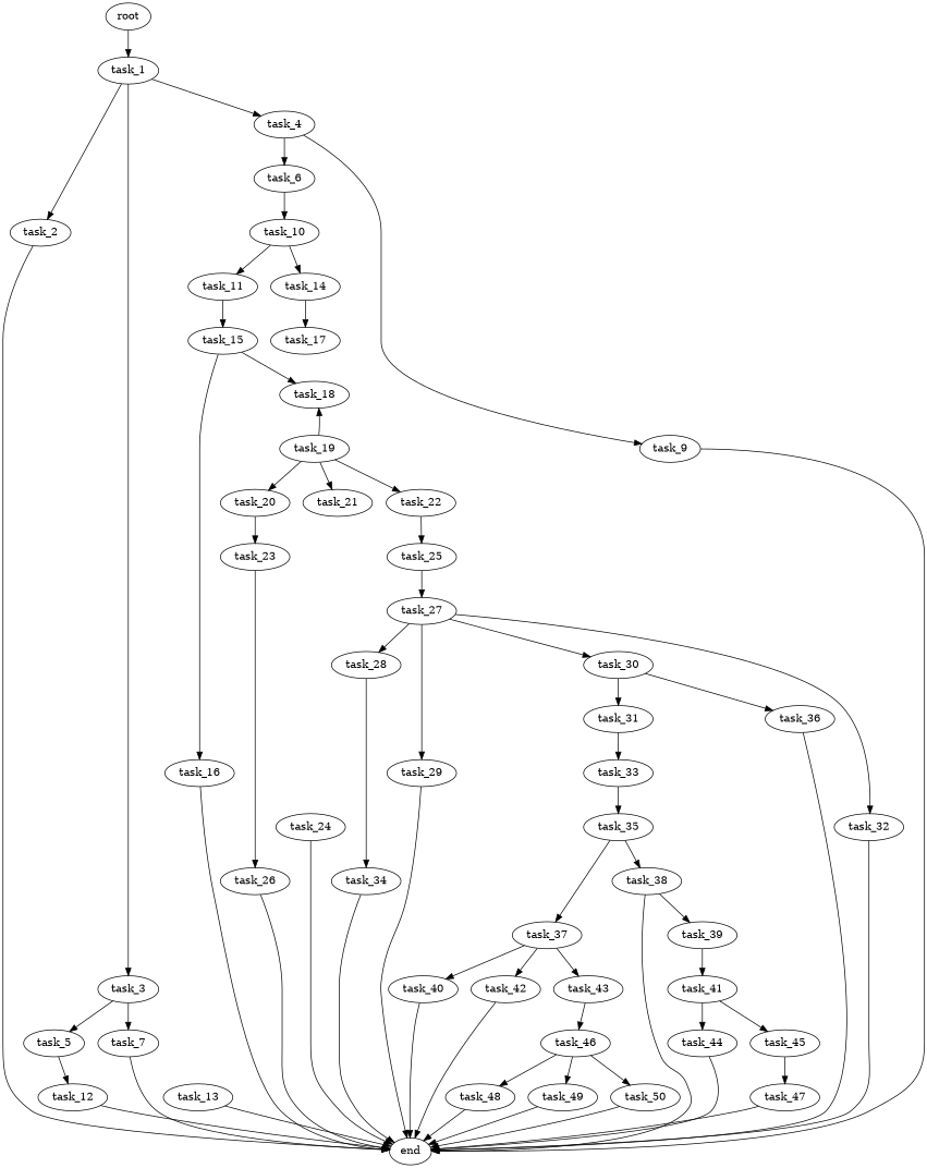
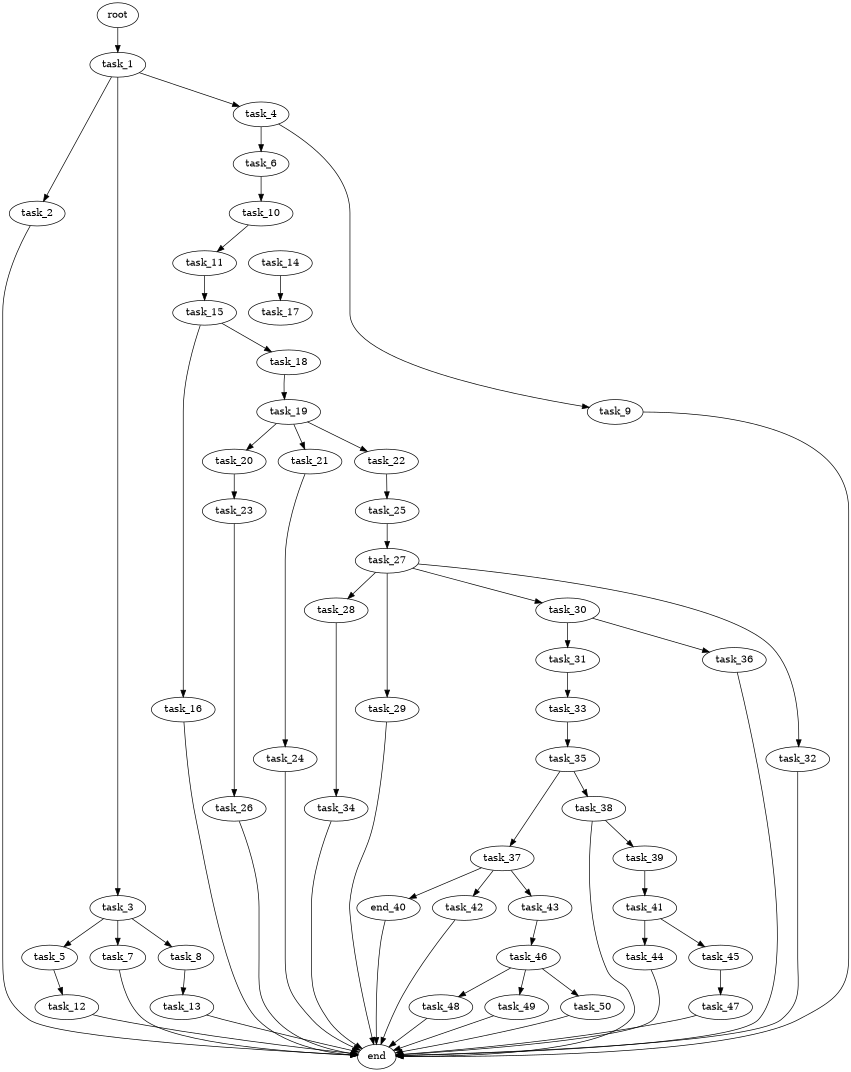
  digraph {
    root
    task_1
    task_2
    task_3
    task_4
    end
    task_5
    task_7
+   task_8
    task_6
    task_9
    task_12
    task_13
    task_10
    task_11
    task_14
    task_15
    task_17
    task_16
    task_18
    task_19
    task_20
    task_21
    task_22
    task_23
    task_24
    task_25
    task_26
    task_27
    task_28
    task_29
    task_30
    task_32
    task_34
    task_31
    task_36
    task_33
    task_35
    task_37
    task_38
-   task_40
+   task_40 [label=end_40]
    task_42
    task_43
    task_39
    task_46
    task_41
    task_44
    task_45
    task_47
    task_48
    task_49
    task_50
    root -> task_1
    task_1 -> task_2
    task_1 -> task_3
    task_1 -> task_4
    task_2 -> end
    task_3 -> task_5
    task_3 -> task_7
+   task_3 -> task_8
    task_4 -> task_6
    task_4 -> task_9
    task_5 -> task_12
    task_7 -> end
+   task_8 -> task_13
    task_6 -> task_10
    task_9 -> end
    task_12 -> end
    task_13 -> end
    task_10 -> task_11
-   task_10 -> task_14
    task_11 -> task_15
    task_14 -> task_17
    task_15 -> task_16
    task_15 -> task_18
    task_16 -> end
-   task_19 -> task_18
+   task_18 -> task_19
    task_19 -> task_20
    task_19 -> task_21
    task_19 -> task_22
    task_20 -> task_23
+   task_21 -> task_24
    task_22 -> task_25
    task_23 -> task_26
    task_24 -> end
    task_25 -> task_27
    task_26 -> end
    task_27 -> task_28
    task_27 -> task_29
    task_27 -> task_30
    task_27 -> task_32
    task_28 -> task_34
    task_29 -> end
    task_30 -> task_31
    task_30 -> task_36
    task_32 -> end
    task_34 -> end
    task_31 -> task_33
    task_36 -> end
    task_33 -> task_35
    task_35 -> task_37
    task_35 -> task_38
    task_37 -> task_40
    task_37 -> task_42
    task_37 -> task_43
    task_38 -> end
    task_38 -> task_39
    task_40 -> end
    task_42 -> end
    task_43 -> task_46
    task_39 -> task_41
    task_46 -> task_48
    task_46 -> task_49
    task_46 -> task_50
    task_41 -> task_44
    task_41 -> task_45
    task_44 -> end
    task_45 -> task_47
    task_47 -> end
    task_48 -> end
    task_49 -> end
    task_50 -> end
  }
